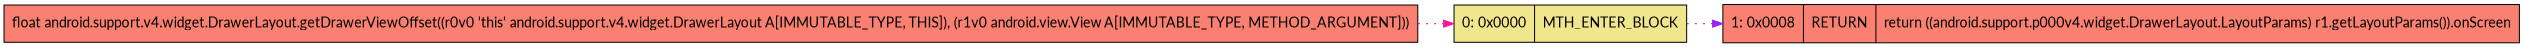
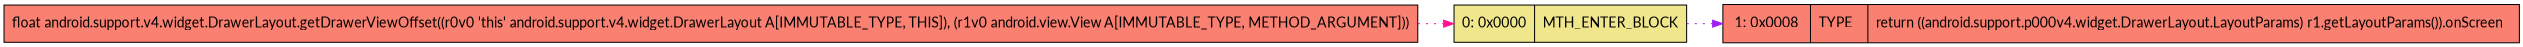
  digraph {
    rankdir=LR
    fontname=Lato
    node [shape=record style=filled fillcolor=salmon fontname=Lato]
    edge [style=dotted fontname=Lato]
    n1 [label="{0\:\ 0x0000|MTH_ENTER_BLOCK\l}" fillcolor=khaki]
-   n2 [label="{1\:\ 0x0008|RETURN\l|return ((android.support.p000v4.widget.DrawerLayout.LayoutParams) r1.getLayoutParams()).onScreen\l}"]
+   n2 [label="{1\:\ 0x0008|TYPE\l|return ((android.support.p000v4.widget.DrawerLayout.LayoutParams) r1.getLayoutParams()).onScreen\l}"]
    n3 [label="{float android.support.v4.widget.DrawerLayout.getDrawerViewOffset((r0v0 'this' android.support.v4.widget.DrawerLayout A[IMMUTABLE_TYPE, THIS]), (r1v0 android.view.View A[IMMUTABLE_TYPE, METHOD_ARGUMENT])) }"]
    n1 -> n2 [color=purple]
    n3 -> n1 [color=deeppink]
  }
